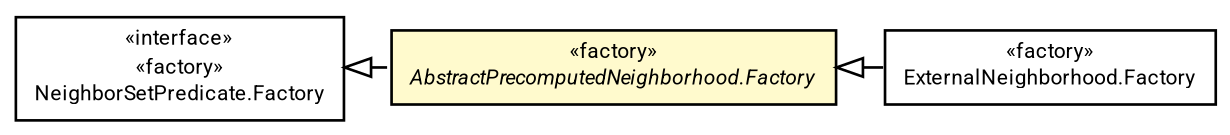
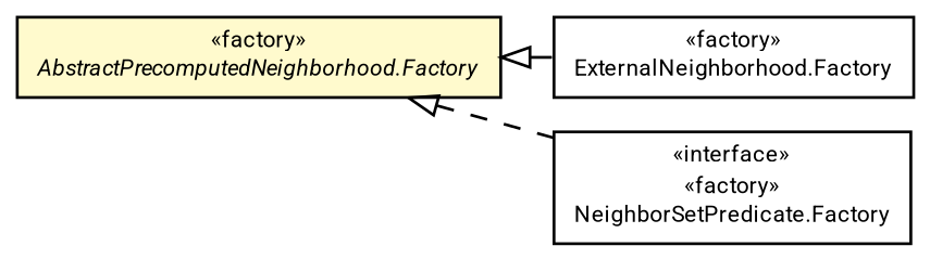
  digraph {
    nodesep=0.15
    rankdir=LR
    ranksep=0.25
    node [fontcolor=black fontname=Roboto fontsize=8 margin=0 shape=plaintext]
    edge [arrowtail=empty color=black dir=back fontname=Roboto fontsize=7 labelfontname=Roboto labelfontsize=7]
    n1 [height=0 label=<<table title="de.lmu.ifi.dbs.elki.algorithm.outlier.spatial.neighborhood.AbstractPrecomputedNeighborhood.Factory" border="0" cellborder="1" cellspacing="0" cellpadding="2" bgcolor="lemonChiffon" href="AbstractPrecomputedNeighborhood.Factory.html" target="_parent"> 		<tr><td><table border="0" cellspacing="0" cellpadding="1"> 		<tr><td align="center" balign="center"> &#171;factory&#187; </td></tr> 		<tr><td align="center" balign="center"> <font face="Roboto"><i>AbstractPrecomputedNeighborhood.Factory</i></font> </td></tr> 		</table></td></tr> 		</table>> width=0]
    n2 [height=0 label=<<table title="de.lmu.ifi.dbs.elki.algorithm.outlier.spatial.neighborhood.ExternalNeighborhood.Factory" border="0" cellborder="1" cellspacing="0" cellpadding="2" href="ExternalNeighborhood.Factory.html" target="_parent"> 		<tr><td><table border="0" cellspacing="0" cellpadding="1"> 		<tr><td align="center" balign="center"> &#171;factory&#187; </td></tr> 		<tr><td align="center" balign="center"> <font face="Roboto">ExternalNeighborhood.Factory</font> </td></tr> 		</table></td></tr> 		</table>> width=0]
    n3 [height=0 label=<<table title="de.lmu.ifi.dbs.elki.algorithm.outlier.spatial.neighborhood.NeighborSetPredicate.Factory" border="0" cellborder="1" cellspacing="0" cellpadding="2" href="NeighborSetPredicate.Factory.html" target="_parent"> 		<tr><td><table border="0" cellspacing="0" cellpadding="1"> 		<tr><td align="center" balign="center"> &#171;interface&#187; </td></tr> 		<tr><td align="center" balign="center"> &#171;factory&#187; </td></tr> 		<tr><td align="center" balign="center"> <font face="Roboto">NeighborSetPredicate.Factory</font> </td></tr> 		</table></td></tr> 		</table>> width=0]
    n1 -> n2 [weight=10]
-   n3 -> n1 [style=dashed weight=9]
+   n1 -> n3 [style=dashed weight=9]
  }
